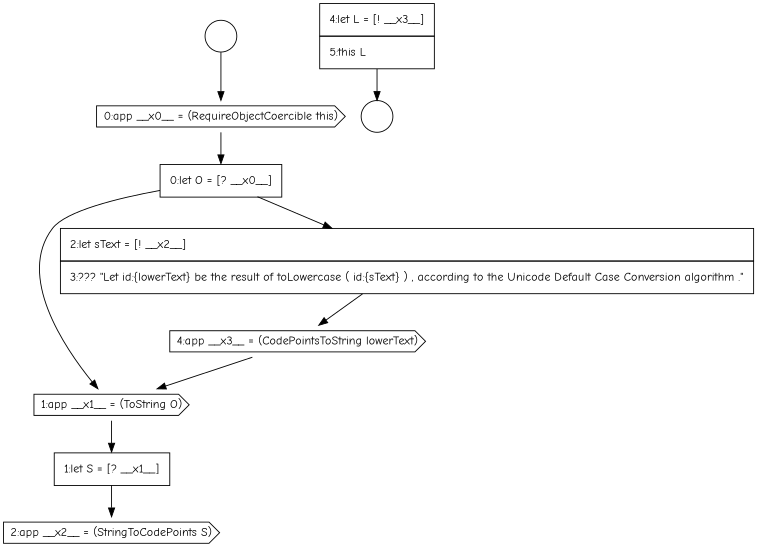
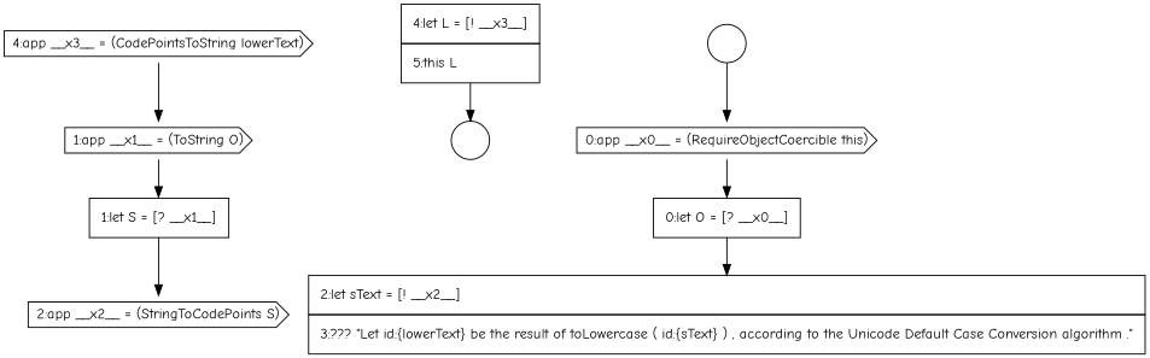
  digraph {
    fontname="Comic Neue"
    node [color=black fillcolor=white fontname="Comic Neue" shape=cds style=filled]
    edge [color=black fontname="Comic Neue"]
    n1 [label=<<font color="black">4:app __x3__ = (CodePointsToString lowerText)</font>>]
    n2 [label=<<font color="black">1:app __x1__ = (ToString O)</font>>]
    n3 [label=<<font color="black">     <table border="0" cellborder="1" cellspacing="0" cellpadding="10">       <tr><td align="left">4:let L = [! __x3__]</td></tr>       <tr><td align="left">5:this L</td></tr>     </table>   </font>> margin=0 shape=none]
    n4 [label=" " shape=circle]
    n5 [label=<<font color="black">     <table border="0" cellborder="1" cellspacing="0" cellpadding="10">       <tr><td align="left">1:let S = [? __x1__]</td></tr>     </table>   </font>> margin=0 shape=none]
    n6 [label=<<font color="black">2:app __x2__ = (StringToCodePoints S)</font>>]
    n7 [label=" " shape=circle]
    n8 [label=<<font color="black">0:app __x0__ = (RequireObjectCoercible this)</font>>]
    n9 [label=<<font color="black">     <table border="0" cellborder="1" cellspacing="0" cellpadding="10">       <tr><td align="left">0:let O = [? __x0__]</td></tr>     </table>   </font>> margin=0 shape=none]
    n10 [label=<<font color="black">     <table border="0" cellborder="1" cellspacing="0" cellpadding="10">       <tr><td align="left">2:let sText = [! __x2__]</td></tr>       <tr><td align="left">3:??? &quot;Let id:{lowerText} be the result of toLowercase ( id:{sText} ) , according to the Unicode Default Case Conversion algorithm .&quot;</td></tr>     </table>   </font>> margin=0 shape=none]
    n1 -> n2
    n2 -> n5
    n3 -> n4
    n5 -> n6
    n7 -> n8
    n8 -> n9
-   n9 -> n2
    n9 -> n10
-   n10 -> n1
  }
